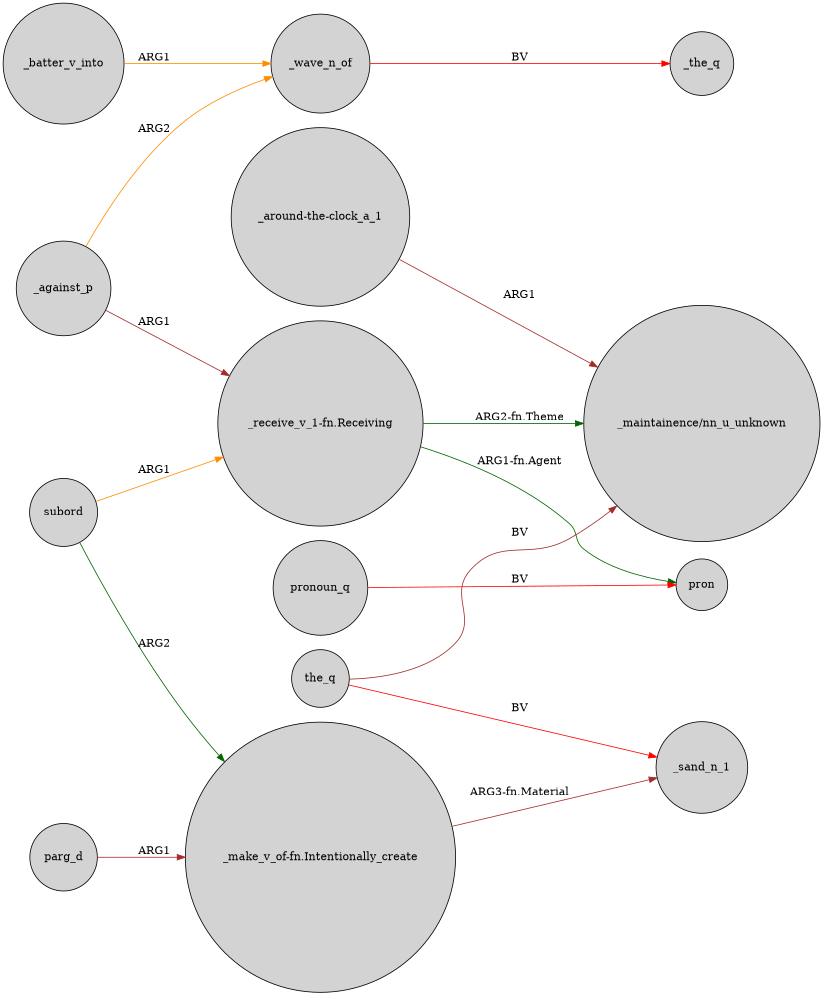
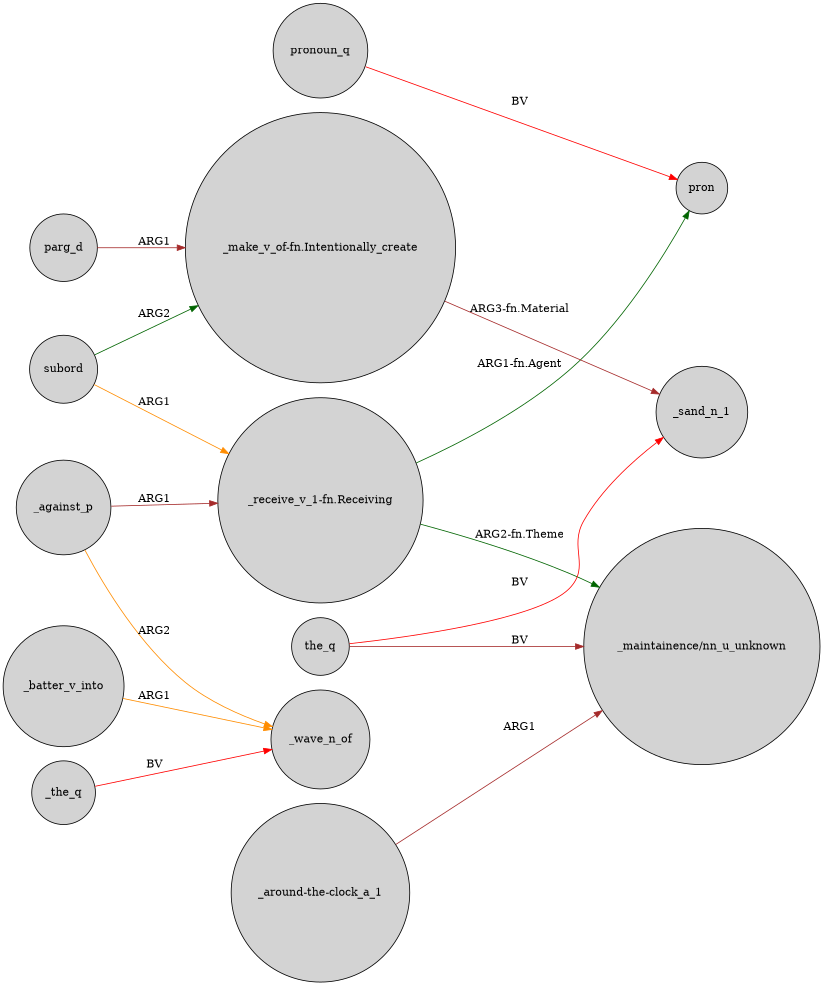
  digraph {
    rankdir=LR
    node [shape=circle style=filled]
    edge [color=brown]
    _against_p
    "_receive_v_1-fn.Receiving"
    _wave_n_of
    "_maintainence/nn_u_unknown"
    pron
    "_around-the-clock_a_1"
    _the_q
    _batter_v_into
    n9 [label=the_q]
    _sand_n_1
    pronoun_q
    "_make_v_of-fn.Intentionally_create"
    parg_d
    subord
    _against_p -> "_receive_v_1-fn.Receiving" [label=ARG1]
    _against_p -> _wave_n_of [color=darkorange label=ARG2]
    "_receive_v_1-fn.Receiving" -> "_maintainence/nn_u_unknown" [color=darkgreen label="ARG2-fn.Theme"]
    "_receive_v_1-fn.Receiving" -> pron [color=darkgreen label="ARG1-fn.Agent"]
    "_around-the-clock_a_1" -> "_maintainence/nn_u_unknown" [label=ARG1]
-   _wave_n_of -> _the_q [color=red label=BV]
+   _the_q -> _wave_n_of [color=red label=BV]
    _batter_v_into -> _wave_n_of [color=darkorange label=ARG1]
    n9 -> "_maintainence/nn_u_unknown" [label=BV]
    n9 -> _sand_n_1 [color=red label=BV]
    pronoun_q -> pron [color=red label=BV]
    "_make_v_of-fn.Intentionally_create" -> _sand_n_1 [label="ARG3-fn.Material"]
    parg_d -> "_make_v_of-fn.Intentionally_create" [label=ARG1]
    subord -> "_receive_v_1-fn.Receiving" [color=darkorange label=ARG1]
    subord -> "_make_v_of-fn.Intentionally_create" [color=darkgreen label=ARG2]
  }
